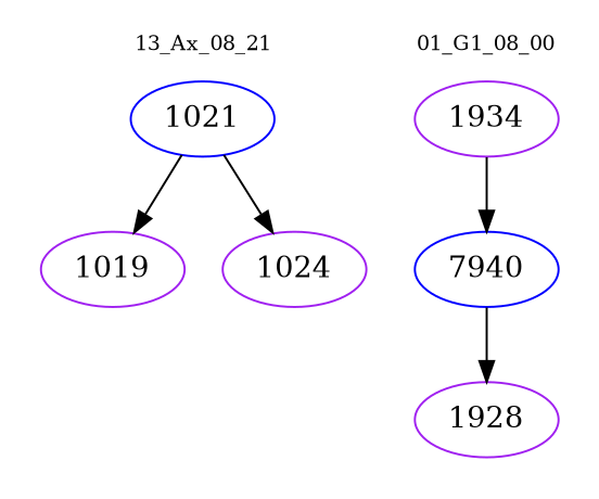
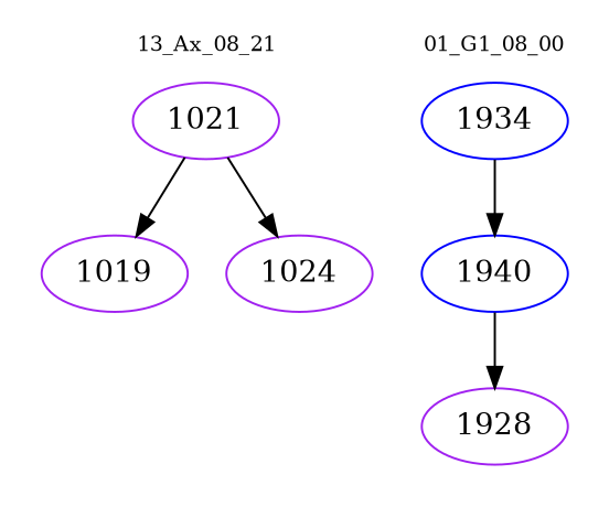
  digraph {
    node [color=purple]
    edge [color=black]
    n1 [label=1019]
-   n2 [color=blue label=1021]
+   n2 [label=1021]
    n3 [label=1024]
-   n4 [label=1934]
-   n5 [color=blue label=7940]
+   n4 [color=blue label=1934]
+   n5 [color=blue label=1940]
    n6 [label=1928]
    subgraph cluster_1 {
      color=white
      fontsize=10
      label="13_Ax_08_21"
      n1
      n2
      n3
    }
    subgraph cluster_2 {
      color=white
      fontsize=10
      label="01_G1_08_00"
      n4
      n5
      n6
    }
    n2 -> n1
    n2 -> n3
    n4 -> n5
    n5 -> n6
  }
